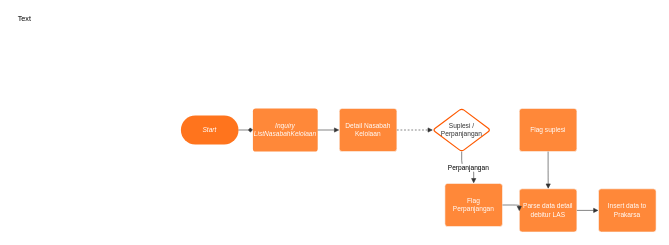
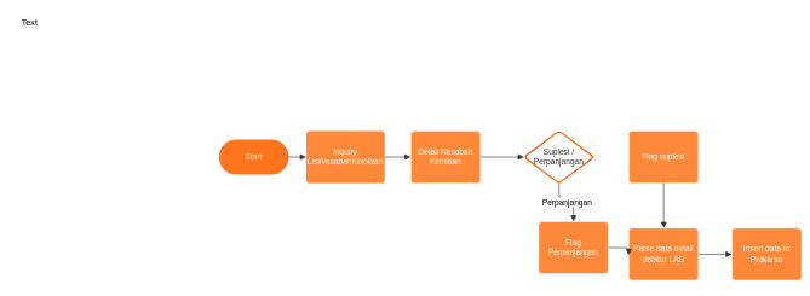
  <mxCell id="0" />
  <mxCell id="1" parent="0" />
  <mxCell id="2" value="Start" style="html=1;whiteSpace=wrap;rounded=1;arcSize=50;fontSize=11;fontColor=#ffffff;fontStyle=2;spacing=3;strokeOpacity=0;fillOpacity=100;fillColor=#ff741d;" vertex="1" parent="1"><mxGeometry x="301" y="192" width="96" height="48" as="geometry" /></mxCell>
  <mxCell id="3" value="Suplesi / Perpanjangan" style="html=1;whiteSpace=wrap;rhombus;fontSize=11;fontColor=#333333;spacing=3;strokeColor=#fe5900;strokeOpacity=100;rounded=1;absoluteArcSize=1;arcSize=9.6;strokeWidth=2;" vertex="1" parent="1"><mxGeometry x="721" y="180" width="96" height="72" as="geometry" /></mxCell>
  <mxCell id="4" value="Inquiry ListNasabahKelolaan" style="html=1;whiteSpace=wrap;;fontSize=11;fontColor=#ffffff;fontStyle=2;spacing=3;strokeOpacity=0;fillOpacity=100;rounded=1;absoluteArcSize=1;arcSize=9.6;fillColor=#ff8839;" vertex="1" parent="1"><mxGeometry x="421" y="180" width="108" height="72" as="geometry" /></mxCell>
- <mxCell id="5" value="" style="html=1;jettySize=18;fontSize=11;strokeColor=#333333;strokeOpacity=100;rounded=1;arcSize=24;edgeStyle=orthogonalEdgeStyle;startArrow=none;endArrow=diamond;endFill=1;exitX=1;exitY=0.5;exitPerimeter=1;entryX=0;entryY=0.5;entryPerimeter=1;" edge="1" parent="1" source="2" target="4"><mxGeometry width="100" height="100" relative="1" as="geometry" /></mxCell>
+ <mxCell id="5" value="" style="html=1;jettySize=18;fontSize=11;strokeColor=#333333;strokeOpacity=100;rounded=1;arcSize=24;edgeStyle=orthogonalEdgeStyle;startArrow=none;;endArrow=block;endFill=1;;exitX=1;exitY=0.5;exitPerimeter=1;entryX=0;entryY=0.5;entryPerimeter=1;" edge="1" parent="1" source="2" target="4"><mxGeometry width="100" height="100" relative="1" as="geometry" /></mxCell>
  <mxCell id="6" value="Detail Nasabah Kelolaan" style="html=1;whiteSpace=wrap;;fontSize=11;fontColor=#ffffff;align=center;spacing=3;strokeColor=#fafafa;strokeOpacity=100;fillOpacity=100;rounded=1;absoluteArcSize=1;arcSize=9.6;fillColor=#ff8839;" vertex="1" parent="1"><mxGeometry x="565" y="180" width="96" height="72" as="geometry" /></mxCell>
  <mxCell id="7" value="" style="html=1;jettySize=18;fontSize=11;strokeColor=#333333;strokeOpacity=100;rounded=1;arcSize=24;edgeStyle=orthogonalEdgeStyle;startArrow=none;;endArrow=block;endFill=1;;exitX=1;exitY=0.5;exitPerimeter=1;entryX=-0.003;entryY=0.5;entryPerimeter=1;" edge="1" parent="1" source="4" target="6"><mxGeometry width="100" height="100" relative="1" as="geometry" /></mxCell>
- <mxCell id="8" value="" style="html=1;jettySize=18;fontSize=11;strokeColor=#333333;strokeOpacity=100;rounded=1;arcSize=24;edgeStyle=orthogonalEdgeStyle;startArrow=none;endArrow=block;endFill=1;exitX=1.003;exitY=0.5;exitPerimeter=1;entryX=0.012;entryY=0.5;entryPerimeter=1;dashed=1;" edge="1" parent="1" source="6" target="3"><mxGeometry width="100" height="100" relative="1" as="geometry" /></mxCell>
+ <mxCell id="8" value="" style="html=1;jettySize=18;fontSize=11;strokeColor=#333333;strokeOpacity=100;rounded=1;arcSize=24;edgeStyle=orthogonalEdgeStyle;startArrow=none;;endArrow=block;endFill=1;;exitX=1.003;exitY=0.5;exitPerimeter=1;entryX=0.012;entryY=0.5;entryPerimeter=1;" edge="1" parent="1" source="6" target="3"><mxGeometry width="100" height="100" relative="1" as="geometry" /></mxCell>
  <mxCell id="9" value="Flag suplesi" style="html=1;whiteSpace=wrap;;fontSize=11;fontColor=#ffffff;align=center;spacing=3;strokeColor=#fafafa;strokeOpacity=100;fillOpacity=100;rounded=1;absoluteArcSize=1;arcSize=9.6;fillColor=#ff8839;" vertex="1" parent="1"><mxGeometry x="865" y="180" width="96" height="72" as="geometry" /></mxCell>
  <mxCell id="10" value="Flag Perpanjangan" style="html=1;whiteSpace=wrap;;fontSize=11;fontColor=#ffffff;align=center;spacing=3;strokeColor=#fafafa;strokeOpacity=100;fillOpacity=100;rounded=1;absoluteArcSize=1;arcSize=9.6;fillColor=#ff8839;" vertex="1" parent="1"><mxGeometry x="741" y="305" width="96" height="72" as="geometry" /></mxCell>
  <mxCell id="11" value="" style="html=1;jettySize=18;fontSize=11;fontColor=#333333;align=center;strokeColor=#333333;strokeOpacity=100;rounded=1;arcSize=24;edgeStyle=orthogonalEdgeStyle;startArrow=none;;endArrow=block;endFill=1;;exitX=0.5;exitY=0.992;exitPerimeter=1;entryX=0.5;entryY=-0.004;entryPerimeter=1;" edge="1" parent="1" source="3" target="10"><mxGeometry width="100" height="100" relative="1" as="geometry" /></mxCell>
  <mxCell id="12" value="Perpanjangan" style="text;html=1;resizable=0;labelBackgroundColor=#ffffff;align=center;verticalAlign=middle;;fontSize=11;" vertex="1" parent="11"><mxGeometry relative="1" as="geometry" /></mxCell>
- <mxCell id="13" value="Insert data to Prakarsa" style="html=1;whiteSpace=wrap;;fontSize=11;fontColor=#ffffff;align=center;spacing=3;strokeColor=#fafafa;strokeOpacity=100;fillOpacity=100;rounded=1;absoluteArcSize=1;arcSize=9.6;fillColor=#ff8839;" vertex="1" parent="1"><mxGeometry x="997" y="314" width="96" height="72" as="geometry" /></mxCell>
+ <mxCell id="13" value="Insert data to Prakarsa" style="html=1;whiteSpace=wrap;;fontSize=11;fontColor=#ffffff;align=center;spacing=3;strokeColor=#fafafa;strokeOpacity=100;fillOpacity=100;rounded=1;absoluteArcSize=1;arcSize=9.6;fillColor=#ff8839;" vertex="1" parent="1"><mxGeometry x="1007" y="314" width="96" height="72" as="geometry" /></mxCell>
  <mxCell id="14" value="Parse data detail debitur LAS" style="html=1;whiteSpace=wrap;;fontSize=11;fontColor=#ffffff;align=center;spacing=3;strokeColor=#fafafa;strokeOpacity=100;fillOpacity=100;rounded=1;absoluteArcSize=1;arcSize=9.6;fillColor=#ff8839;" vertex="1" parent="1"><mxGeometry x="865" y="314" width="96" height="72" as="geometry" /></mxCell>
  <mxCell id="15" value="" style="html=1;jettySize=18;fontSize=11;strokeColor=#333333;strokeOpacity=100;rounded=1;arcSize=24;edgeStyle=orthogonalEdgeStyle;startArrow=none;;endArrow=block;endFill=1;;exitX=0.5;exitY=1.004;exitPerimeter=1;entryX=0.502;entryY=-0.004;entryPerimeter=1;" edge="1" parent="1" source="9" target="14"><mxGeometry width="100" height="100" relative="1" as="geometry" /></mxCell>
  <mxCell id="16" value="" style="html=1;jettySize=18;fontSize=11;strokeColor=#333333;strokeOpacity=100;rounded=1;arcSize=24;edgeStyle=orthogonalEdgeStyle;startArrow=none;;endArrow=block;endFill=1;;exitX=1.003;exitY=0.5;exitPerimeter=1;entryX=-0.003;entryY=0.518;entryPerimeter=1;" edge="1" parent="1" source="10" target="14"><mxGeometry width="100" height="100" relative="1" as="geometry" /></mxCell>
  <mxCell id="17" value="" style="html=1;jettySize=18;fontSize=11;strokeColor=#333333;strokeOpacity=100;rounded=1;arcSize=24;edgeStyle=orthogonalEdgeStyle;startArrow=none;;endArrow=block;endFill=1;;exitX=1.003;exitY=0.5;exitPerimeter=1;entryX=-0.003;entryY=0.5;entryPerimeter=1;" edge="1" parent="1" source="14" target="13"><mxGeometry width="100" height="100" relative="1" as="geometry" /></mxCell>
  <mxCell id="18" value="Text" style="text;html=1;align=center;verticalAlign=middle;resizable=0;points=[];autosize=1;" vertex="1" parent="1"><mxGeometry x="20" y="20" width="40" height="20" as="geometry" /></mxCell>
